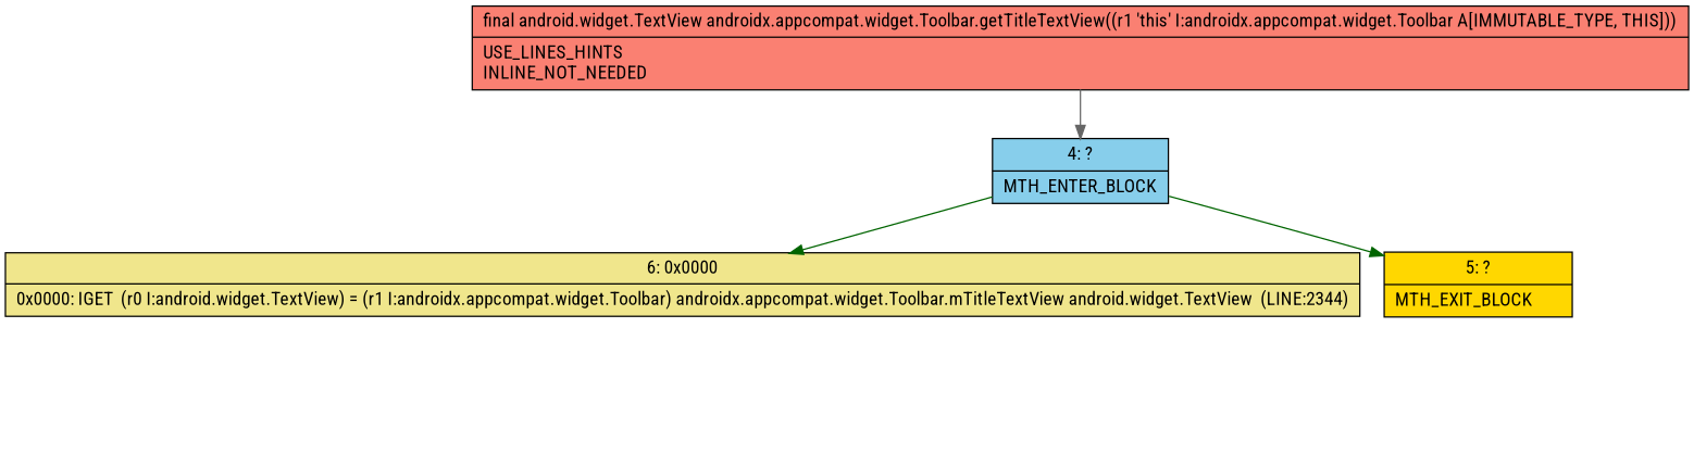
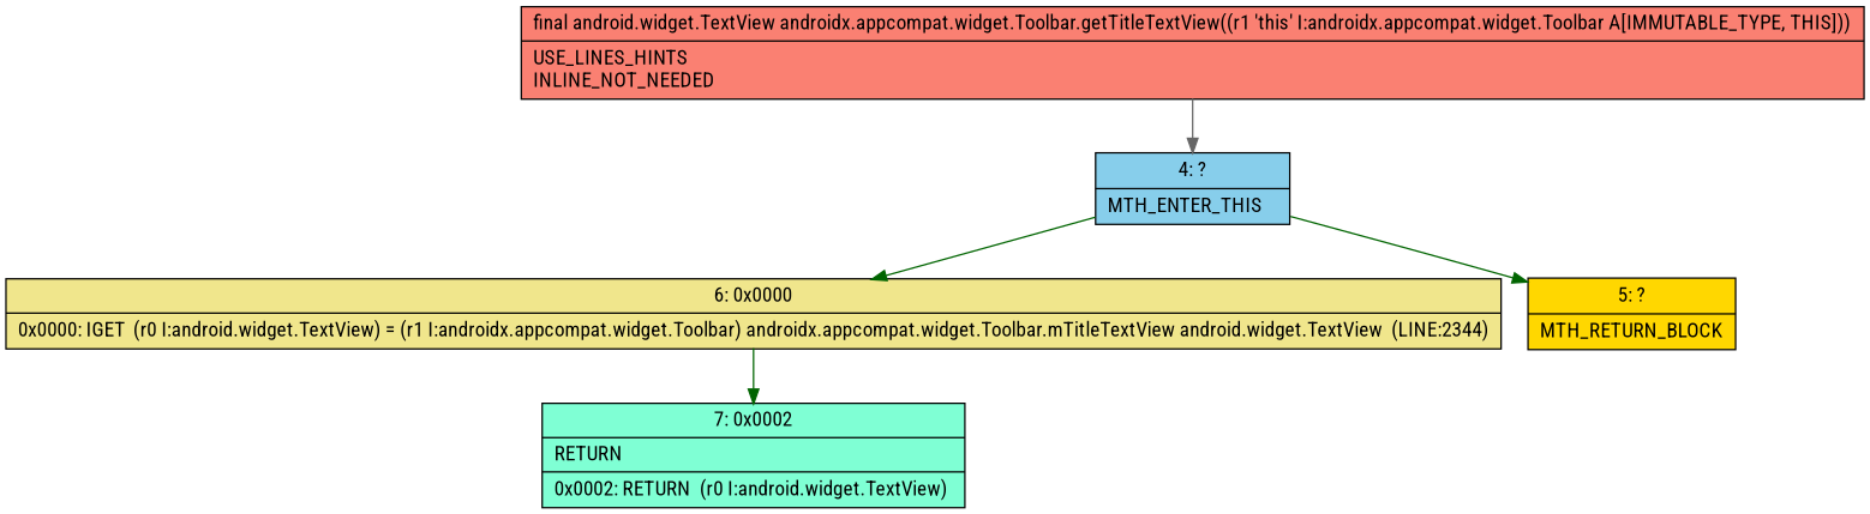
  digraph {
    fontname="Roboto Condensed"
    node [fontname="Roboto Condensed" shape=record style=filled]
    edge [color=darkgreen fontname="Roboto Condensed"]
-   n1 [fillcolor=skyblue label="{4\:\ ?|MTH_ENTER_BLOCK\l}"]
+   n1 [fillcolor=skyblue label="{4\:\ ?|MTH_ENTER_THIS\l}"]
    n2 [fillcolor=khaki label="{6\:\ 0x0000|0x0000: IGET  (r0 I:android.widget.TextView) = (r1 I:androidx.appcompat.widget.Toolbar) androidx.appcompat.widget.Toolbar.mTitleTextView android.widget.TextView  (LINE:2344)\l}"]
-   n3 [fillcolor=gold label="{5\:\ ?|MTH_EXIT_BLOCK\l}"]
+   n3 [fillcolor=gold label="{5\:\ ?|MTH_RETURN_BLOCK\l}"]
+   n4 [fillcolor=aquamarine label="{7\:\ 0x0002|RETURN\l|0x0002: RETURN  (r0 I:android.widget.TextView) \l}"]
    n5 [fillcolor=salmon label="{final android.widget.TextView androidx.appcompat.widget.Toolbar.getTitleTextView((r1 'this' I:androidx.appcompat.widget.Toolbar A[IMMUTABLE_TYPE, THIS]))  | USE_LINES_HINTS\lINLINE_NOT_NEEDED\l}"]
    n1 -> n2
    n1 -> n3
+   n2 -> n4
    n5 -> n1 [color=gray40]
  }
